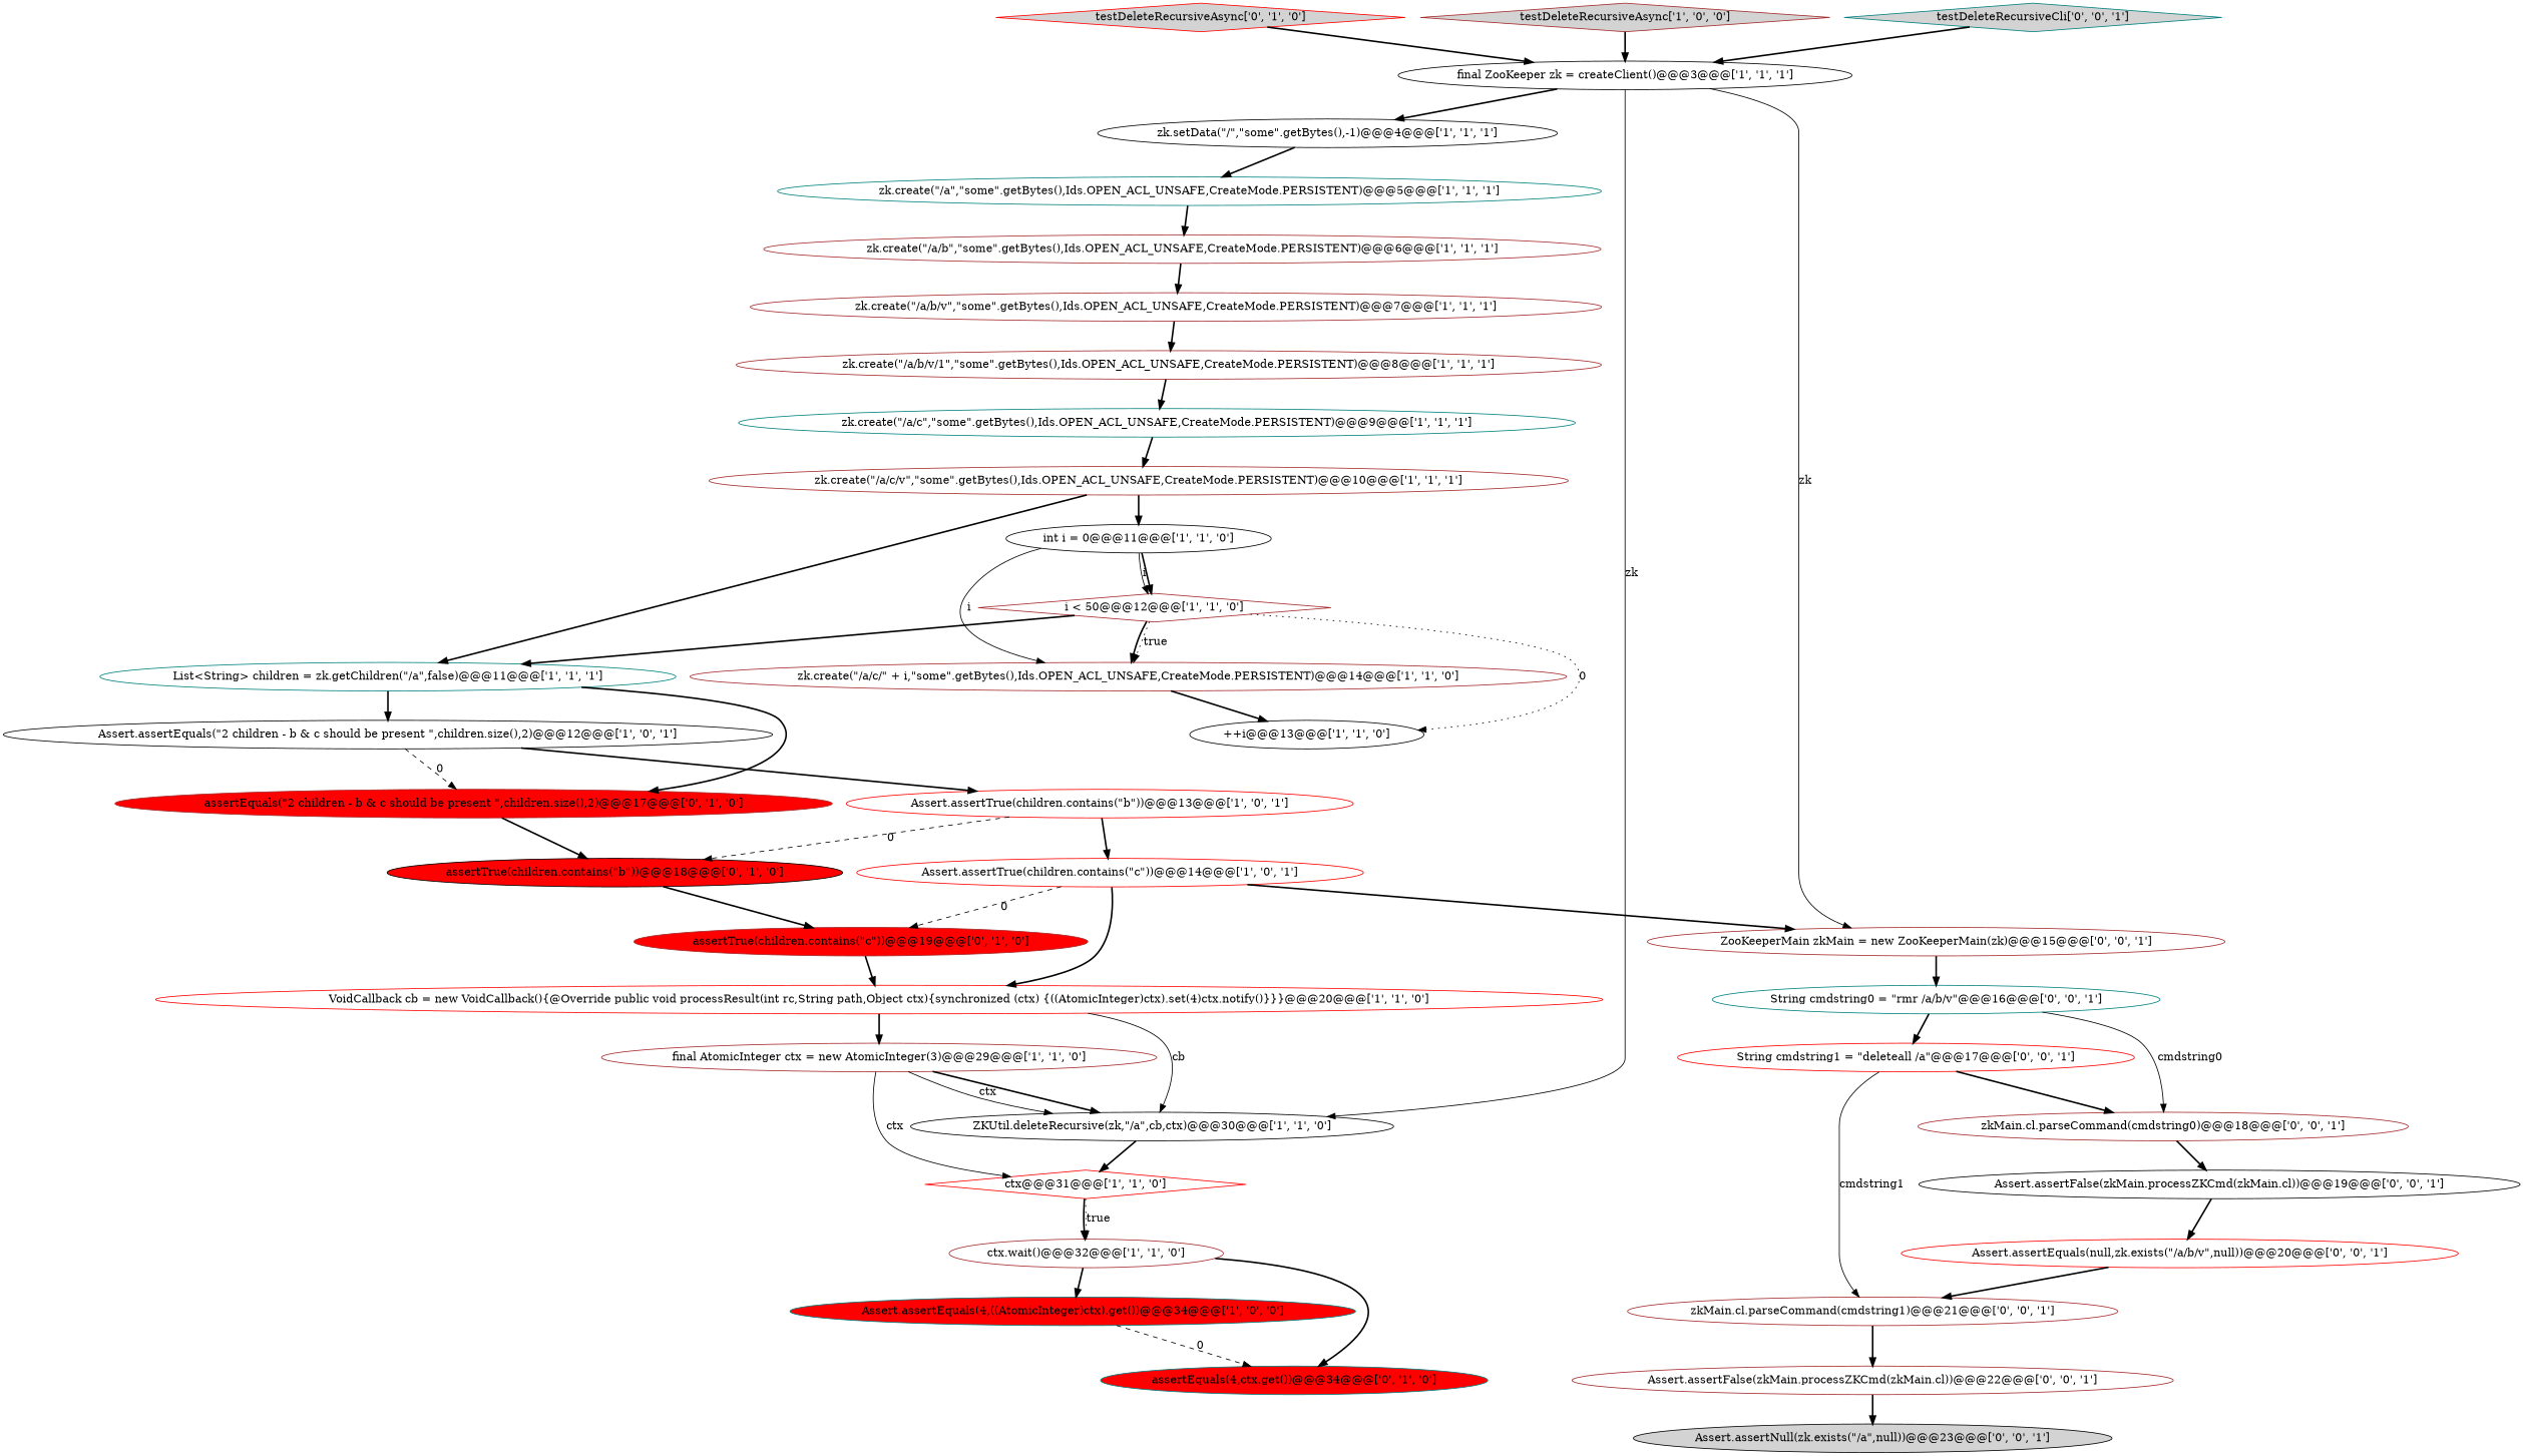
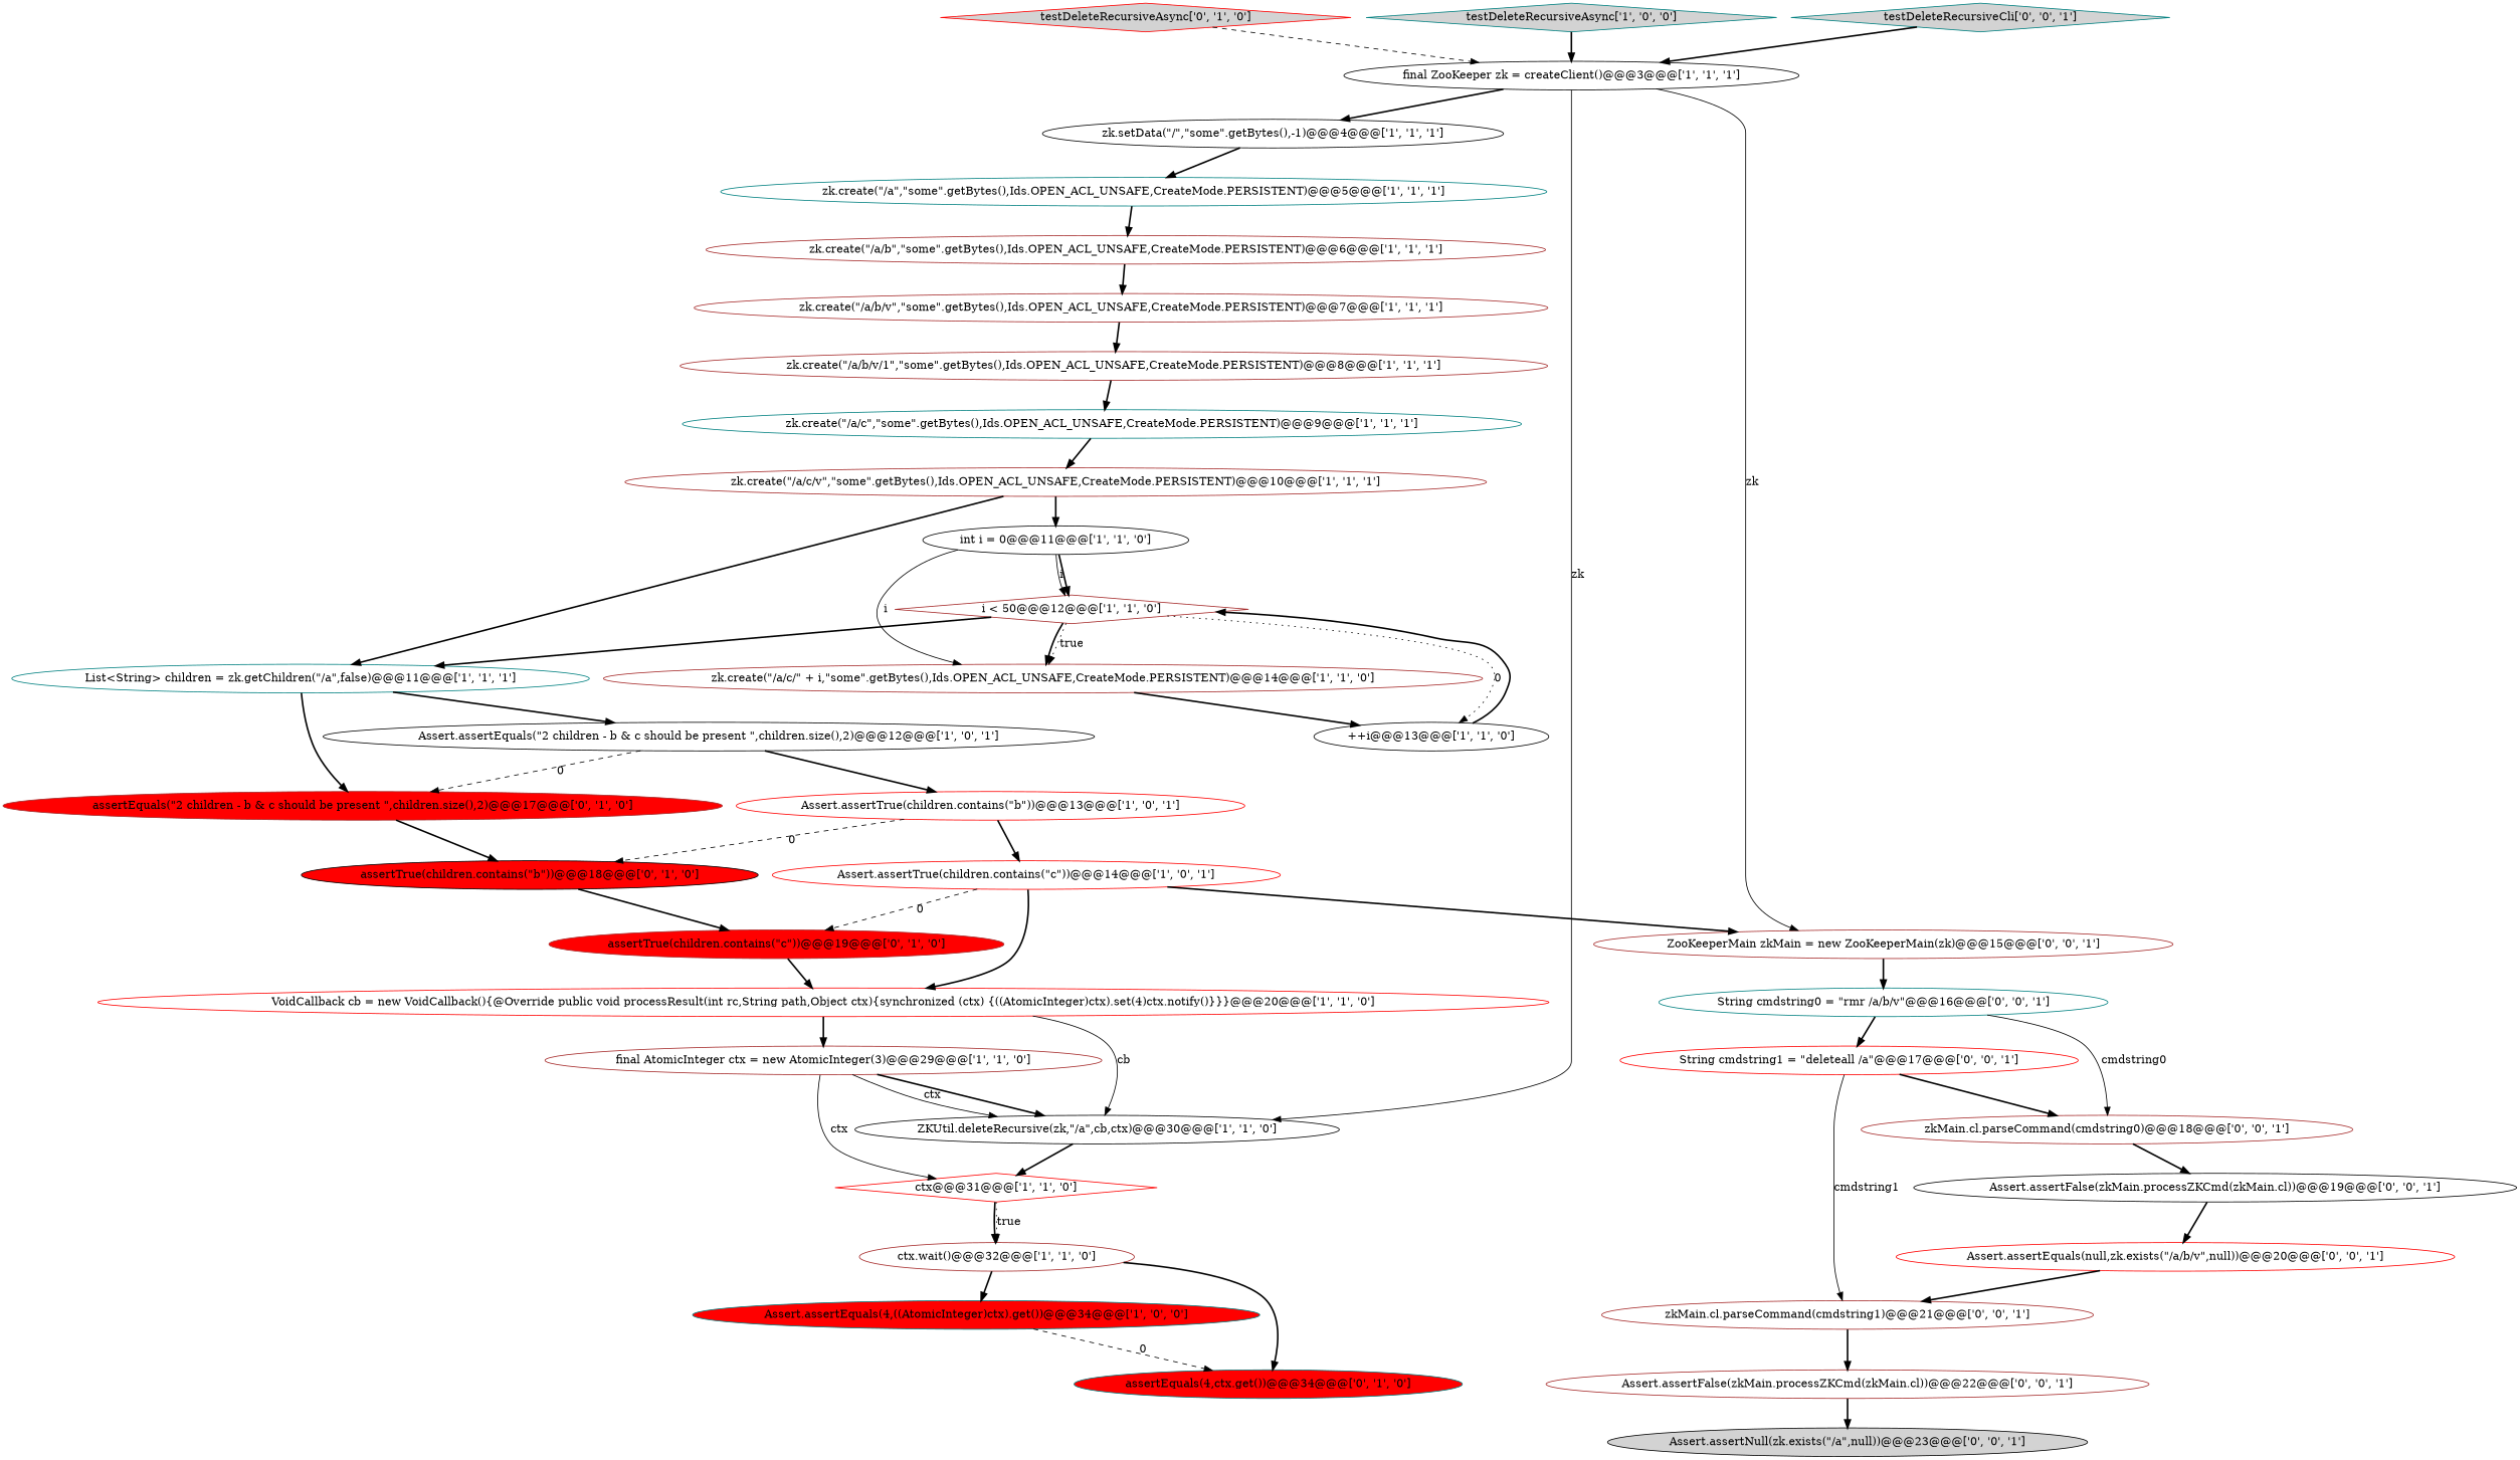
  digraph {
    node [color=brown fillcolor=white shape=ellipse style=filled]
    edge [style=bold]
    n1 [label="zk.create(\"/a/b\",\"some\".getBytes(),Ids.OPEN_ACL_UNSAFE,CreateMode.PERSISTENT)@@@6@@@['1', '1', '1']"]
    n2 [label="zk.create(\"/a/b/v\",\"some\".getBytes(),Ids.OPEN_ACL_UNSAFE,CreateMode.PERSISTENT)@@@7@@@['1', '1', '1']"]
    n3 [label="zk.create(\"/a/b/v/1\",\"some\".getBytes(),Ids.OPEN_ACL_UNSAFE,CreateMode.PERSISTENT)@@@8@@@['1', '1', '1']"]
    n4 [color=red label="ctx@@@31@@@['1', '1', '0']" shape=diamond]
    n5 [label="ctx.wait()@@@32@@@['1', '1', '0']"]
    n6 [color=teal fillcolor=red label="Assert.assertEquals(4,((AtomicInteger)ctx).get())@@@34@@@['1', '0', '0']"]
    n7 [color=teal fillcolor=red label="assertEquals(4,ctx.get())@@@34@@@['0', '1', '0']"]
    n8 [label="final AtomicInteger ctx = new AtomicInteger(3)@@@29@@@['1', '1', '0']"]
    n9 [color=black label="ZKUtil.deleteRecursive(zk,\"/a\",cb,ctx)@@@30@@@['1', '1', '0']"]
    n10 [label="ZooKeeperMain zkMain = new ZooKeeperMain(zk)@@@15@@@['0', '0', '1']"]
    n11 [color=teal label="String cmdstring0 = \"rmr /a/b/v\"@@@16@@@['0', '0', '1']"]
    n12 [label="zkMain.cl.parseCommand(cmdstring0)@@@18@@@['0', '0', '1']"]
    n13 [color=red label="String cmdstring1 = \"deleteall /a\"@@@17@@@['0', '0', '1']"]
    n14 [label="Assert.assertFalse(zkMain.processZKCmd(zkMain.cl))@@@22@@@['0', '0', '1']"]
    n15 [color=black fillcolor=lightgray label="Assert.assertNull(zk.exists(\"/a\",null))@@@23@@@['0', '0', '1']"]
    n16 [color=black label="Assert.assertFalse(zkMain.processZKCmd(zkMain.cl))@@@19@@@['0', '0', '1']"]
    n17 [label="zkMain.cl.parseCommand(cmdstring1)@@@21@@@['0', '0', '1']"]
    n18 [color=red label="Assert.assertEquals(null,zk.exists(\"/a/b/v\",null))@@@20@@@['0', '0', '1']"]
    n19 [color=teal label="zk.create(\"/a/c\",\"some\".getBytes(),Ids.OPEN_ACL_UNSAFE,CreateMode.PERSISTENT)@@@9@@@['1', '1', '1']"]
    n20 [label="zk.create(\"/a/c/v\",\"some\".getBytes(),Ids.OPEN_ACL_UNSAFE,CreateMode.PERSISTENT)@@@10@@@['1', '1', '1']"]
    n21 [color=red fillcolor=lightgray label="testDeleteRecursiveAsync['0', '1', '0']" shape=diamond]
    n22 [color=black label="final ZooKeeper zk = createClient()@@@3@@@['1', '1', '1']"]
    n23 [color=black label="zk.setData(\"/\",\"some\".getBytes(),-1)@@@4@@@['1', '1', '1']"]
    n24 [color=teal label="zk.create(\"/a\",\"some\".getBytes(),Ids.OPEN_ACL_UNSAFE,CreateMode.PERSISTENT)@@@5@@@['1', '1', '1']"]
    n25 [label="i < 50@@@12@@@['1', '1', '0']" shape=diamond]
    n26 [color=black label="++i@@@13@@@['1', '1', '0']"]
    n27 [label="zk.create(\"/a/c/\" + i,\"some\".getBytes(),Ids.OPEN_ACL_UNSAFE,CreateMode.PERSISTENT)@@@14@@@['1', '1', '0']"]
    n28 [color=teal label="List<String> children = zk.getChildren(\"/a\",false)@@@11@@@['1', '1', '1']"]
    n29 [fillcolor=red label="assertEquals(\"2 children - b & c should be present \",children.size(),2)@@@17@@@['0', '1', '0']"]
    n30 [color=black label="Assert.assertEquals(\"2 children - b & c should be present \",children.size(),2)@@@12@@@['1', '0', '1']"]
    n31 [color=black fillcolor=red label="assertTrue(children.contains(\"b\"))@@@18@@@['0', '1', '0']"]
    n32 [fillcolor=red label="assertTrue(children.contains(\"c\"))@@@19@@@['0', '1', '0']"]
    n33 [color=red label="VoidCallback cb = new VoidCallback(){@Override public void processResult(int rc,String path,Object ctx){synchronized (ctx) {((AtomicInteger)ctx).set(4)ctx.notify()}}}@@@20@@@['1', '1', '0']"]
-   n34 [fillcolor=lightgray label="testDeleteRecursiveAsync['1', '0', '0']" shape=diamond]
+   n34 [color=teal fillcolor=lightgray label="testDeleteRecursiveAsync['1', '0', '0']" shape=diamond]
    n35 [color=teal fillcolor=lightgray label="testDeleteRecursiveCli['0', '0', '1']" shape=diamond]
    n36 [color=red label="Assert.assertTrue(children.contains(\"b\"))@@@13@@@['1', '0', '1']"]
    n37 [color=red label="Assert.assertTrue(children.contains(\"c\"))@@@14@@@['1', '0', '1']"]
    n38 [color=black label="int i = 0@@@11@@@['1', '1', '0']"]
    n1 -> n2
    n2 -> n3
    n3 -> n19
    n4 -> n5
    n4 -> n5 [label=true style=dotted]
    n5 -> n6
    n5 -> n7
    n6 -> n7 [label=0 style=dashed]
    n8 -> n4 [label=ctx style=solid]
    n8 -> n9
    n8 -> n9 [label=ctx style=solid]
    n9 -> n4
    n10 -> n11
    n11 -> n12 [label=cmdstring0 style=solid]
    n11 -> n13
    n12 -> n16
    n13 -> n12
    n13 -> n17 [label=cmdstring1 style=solid]
    n14 -> n15
    n16 -> n18
    n17 -> n14
    n18 -> n17
    n19 -> n20
    n20 -> n28
    n20 -> n38
-   n21 -> n22
+   n21 -> n22 [style=dashed]
    n22 -> n9 [label=zk style=solid]
    n22 -> n10 [label=zk style=solid]
    n22 -> n23
    n23 -> n24
    n24 -> n1
    n25 -> n26 [label=0 style=dotted]
    n25 -> n27 [label=true style=dotted]
    n25 -> n27
    n25 -> n28
+   n26 -> n25
    n27 -> n26
    n28 -> n29
    n28 -> n30
    n29 -> n31
    n30 -> n29 [label=0 style=dashed]
    n30 -> n36
    n31 -> n32
    n32 -> n33
    n33 -> n8
    n33 -> n9 [label=cb style=solid]
    n34 -> n22
    n35 -> n22
    n36 -> n31 [label=0 style=dashed]
    n36 -> n37
    n37 -> n10
    n37 -> n32 [label=0 style=dashed]
    n37 -> n33
    n38 -> n25
    n38 -> n25 [label=i style=solid]
    n38 -> n27 [label=i style=solid]
  }
